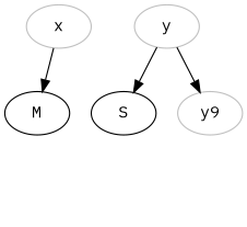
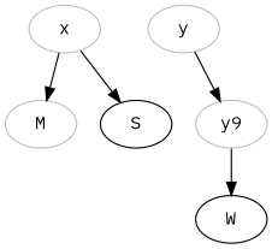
  digraph {
    fontname="IBM Plex Mono"
    node [fontname="IBM Plex Mono"]
    edge [fontname="IBM Plex Mono"]
    n1 [color=grey label=x]
-   M
+   M [color=grey]
    n3 [color=grey label=y]
    n4 [color=grey label=y9]
    S
+   W
    n1 -> M
    n3 -> n4
-   n3 -> S
+   n1 -> S
+   n4 -> W
  }
